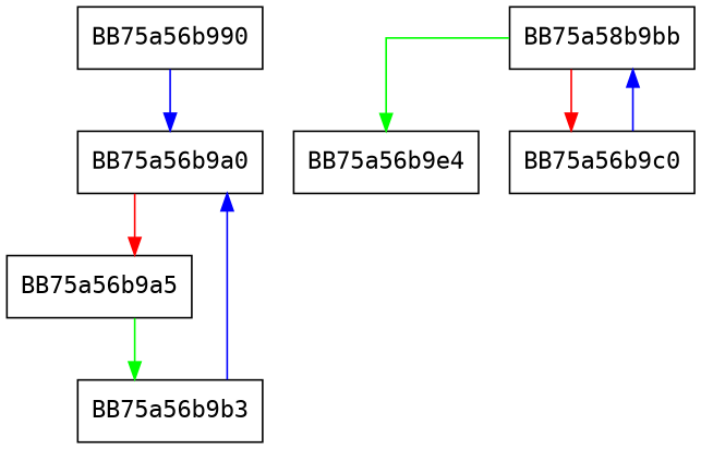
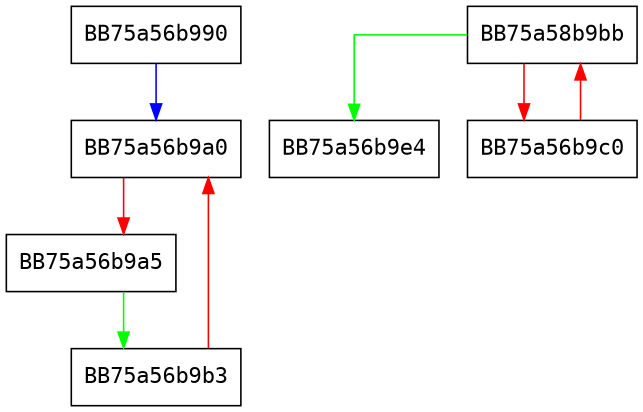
  digraph {
    fontname="DejaVu Sans Mono"
    splines=ortho
    node [fontname="DejaVu Sans Mono" shape=box]
    edge [color=blue fontname="DejaVu Sans Mono"]
    BB75a56b990
    BB75a56b9a0
    BB75a56b9a5
    BB75a56b9b3
    n5 [label=BB75a58b9bb]
    BB75a56b9e4
    BB75a56b9c0
    BB75a56b990 -> BB75a56b9a0
    BB75a56b9a0 -> BB75a56b9a5 [color=red]
    BB75a56b9a5 -> BB75a56b9b3 [color=green]
-   BB75a56b9b3 -> BB75a56b9a0
+   BB75a56b9b3 -> BB75a56b9a0 [color=red]
    n5 -> BB75a56b9e4 [color=green]
    n5 -> BB75a56b9c0 [color=red]
-   BB75a56b9c0 -> n5
+   BB75a56b9c0 -> n5 [color=red]
  }
